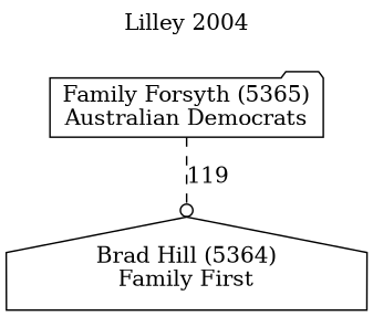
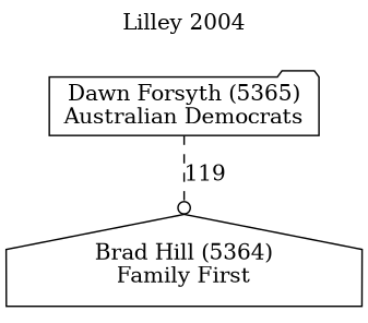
  digraph {
    label="Lilley 2004"
    labelloc=t
    mclimit=10
    n1 [label="Brad Hill (5364)\nFamily First" shape=house]
-   n2 [label="Family Forsyth (5365)\nAustralian Democrats" shape=folder]
+   n2 [label="Dawn Forsyth (5365)\nAustralian Democrats" shape=folder]
    n2 -> n1 [label=119 style=dashed arrowhead=odot]
  }
